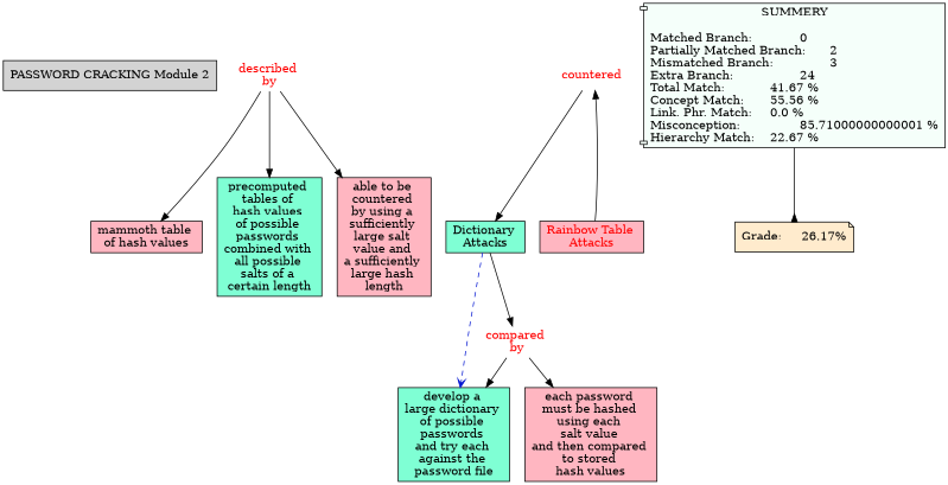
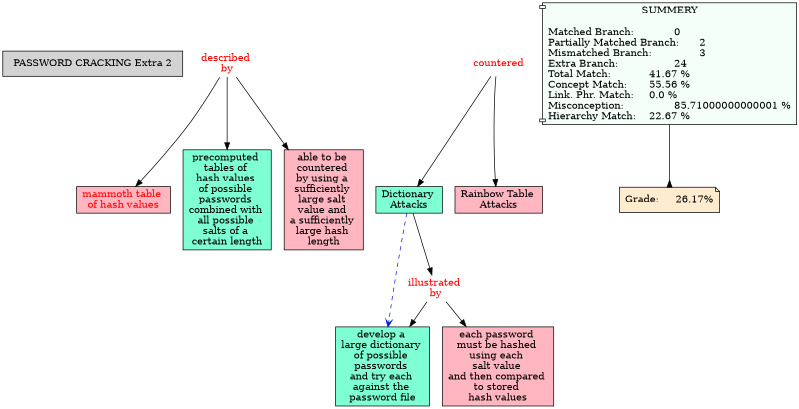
  digraph {
    node [Gsplines=true shape=rect style=filled]
    edge [constraint=true]
-   n1 [label="PASSWORD CRACKING Module 2"]
+   n1 [label="PASSWORD CRACKING Extra 2"]
    n2 [fontcolor=red label="described \nby" shape=none style=""]
-   n3 [fillcolor="#FFB6C1" label="mammoth table \nof hash values\n"]
+   n3 [fillcolor="#FFB6C1" label="mammoth table \nof hash values\n" fontcolor=red]
    n4 [fillcolor=aquamarine label="precomputed \ntables of \nhash values \nof possible \npasswords \ncombined with \nall possible \nsalts of a \ncertain length\n"]
    n5 [fillcolor="#FFB6C1" label="able to be \ncountered \nby using a \nsufficiently \nlarge salt \nvalue and \na sufficiently \nlarge hash \nlength"]
    n6 [fontcolor=red label=countered shape=none style=""]
    n7 [fillcolor=aquamarine label="Dictionary \nAttacks"]
-   n8 [fillcolor="#FFB6C1" label="Rainbow Table \nAttacks" fontcolor=red]
-   n9 [fontcolor=red label="compared \nby" shape=none style=""]
+   n8 [fillcolor="#FFB6C1" label="Rainbow Table \nAttacks"]
+   n9 [fontcolor=red label="illustrated \nby" shape=none style=""]
    n10 [fillcolor=aquamarine label="develop a \nlarge dictionary \nof possible \npasswords \nand try each \nagainst the \npassword file\n"]
    n11 [fillcolor="#FFB6C1" label="each password \nmust be hashed \nusing each \nsalt value \nand then compared \nto stored \nhash values\n"]
    n12 [fillcolor="#F5FFFA" label="SUMMERY\n\nMatched Branch:		0\lPartially Matched Branch:	2\lMismatched Branch:		3\lExtra Branch:			24\lTotal Match:		41.67 %\lConcept Match:	55.56 %\lLink. Phr. Match:	0.0 %\lMisconception:		85.71000000000001 %\lHierarchy Match:	22.67 %\l" shape=component]
    n13 [fillcolor="#FFEBCD" label="Grade:	26.17%" shape=note]
    n2 -> n3
    n2 -> n4
    n2 -> n5
    n6 -> n7
-   n8 -> n6
+   n6 -> n8
    n7 -> n9
    n7 -> n10 [arrowhead=open color="#0316D1" style=dashed]
    n9 -> n10
    n9 -> n11
    n12 -> n13 [arrowhead=inv color=black]
  }
